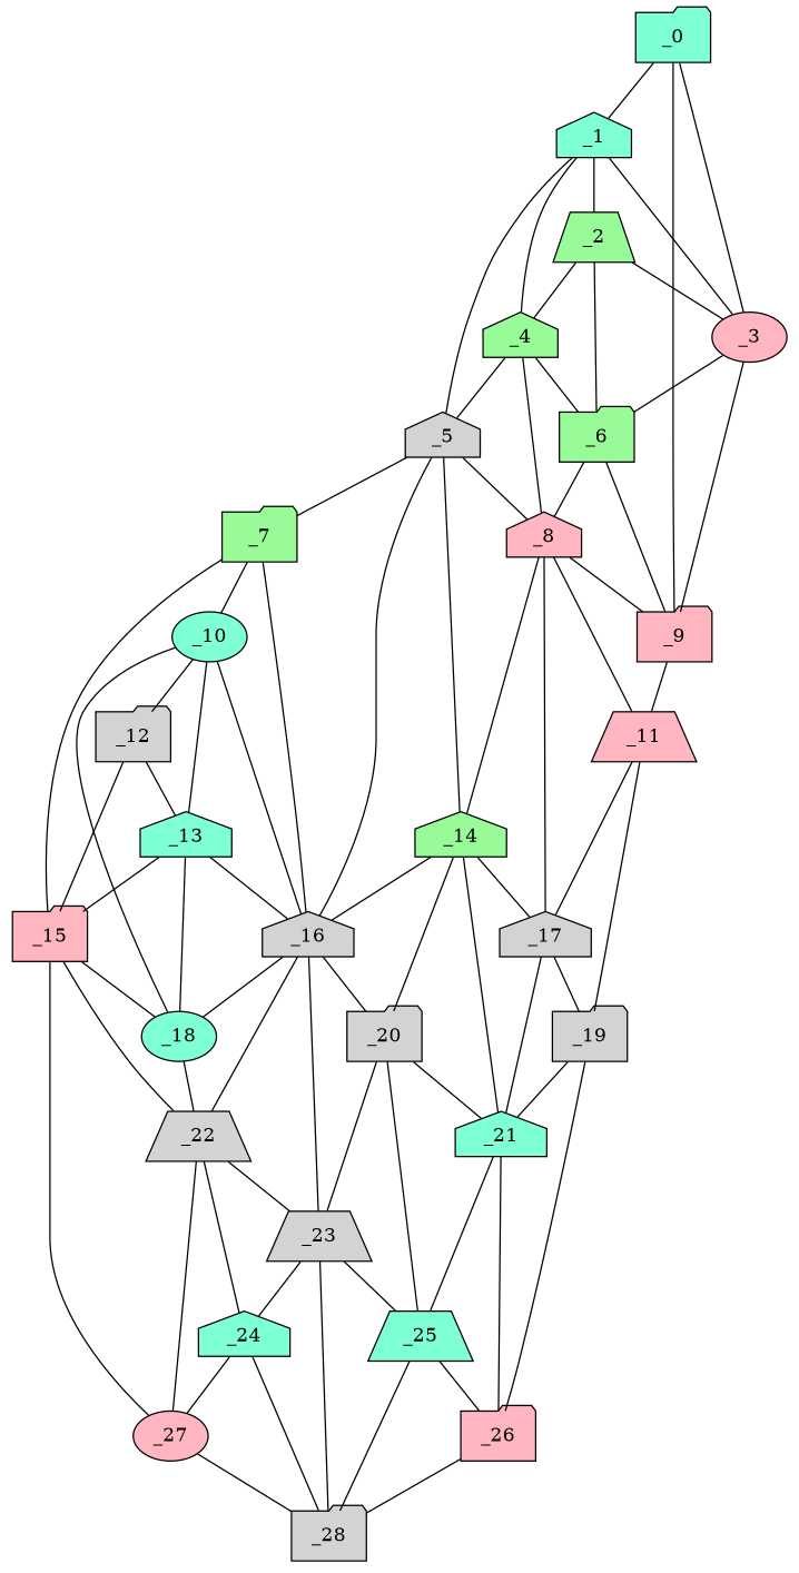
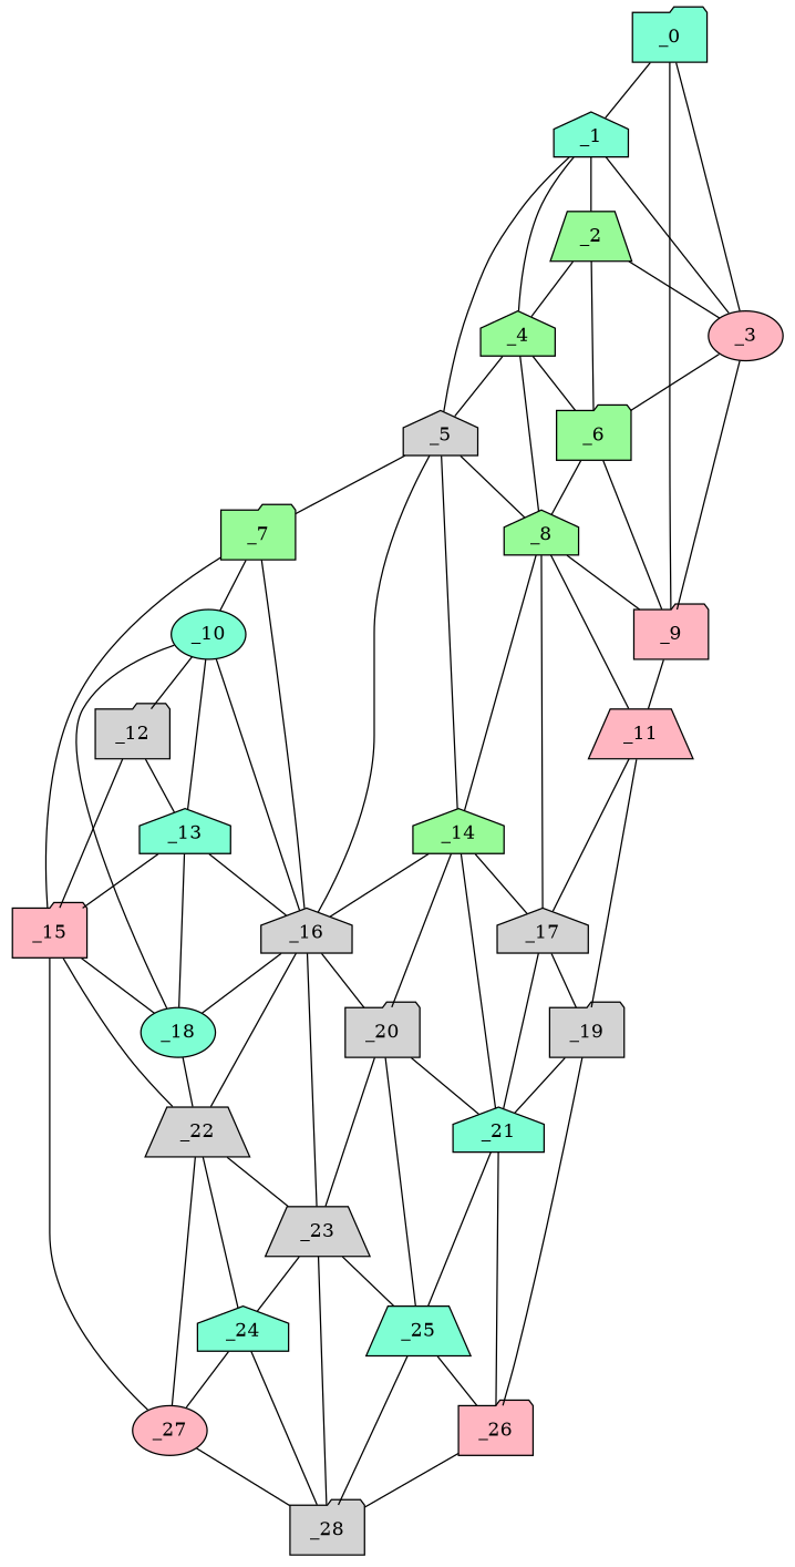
  graph {
    node [fillcolor=lightgrey shape=folder style=filled x=41 y=75]
    edge [valence=2]
    _0 [fillcolor=aquamarine x=6 y=86]
    _1 [fillcolor=aquamarine shape=house x=9 y=77]
    _3 [fillcolor=lightpink shape=ellipse x=31]
    _9 [fillcolor=lightpink x=54 y=101]
    _2 [fillcolor=palegreen shape=trapezium x=30 y=69]
    _4 [fillcolor=palegreen shape=house x=36 y=54]
    _5 [shape=house y=42]
    _6 [fillcolor=palegreen y=73]
    _11 [fillcolor=lightpink shape=trapezium x=63 y=98]
-   _8 [fillcolor=lightpink shape=house x=51 y=73]
+   _8 [fillcolor=palegreen shape=house x=51 y=73]
    _7 [fillcolor=palegreen x=48 y=35]
    _14 [fillcolor=palegreen shape=house x=74 y=61]
    _16 [shape=house x=76 y=49]
    _17 [shape=house x=76 y=83]
    _19 [x=80 y=92]
    _10 [fillcolor=aquamarine shape=ellipse x=58 y=32]
    _15 [fillcolor=lightpink x=75 y=25]
    _20 [x=81 y=59]
    _21 [fillcolor=aquamarine shape=house x=84]
    _18 [fillcolor=aquamarine shape=ellipse x=80 y=40]
    _22 [shape=trapezium x=88 y=42]
    _23 [shape=trapezium x=94 y=50]
    _12 [x=65 y=32]
    _13 [fillcolor=aquamarine shape=house x=72 y=38]
    _27 [fillcolor=lightpink shape=ellipse x=113 y=33]
    _25 [fillcolor=aquamarine shape=trapezium x=98 y=64]
    _26 [fillcolor=lightpink x=101 y=74]
    _24 [fillcolor=aquamarine shape=house x=95 y=46]
    _28 [x=114 y=51]
    _0 -- _1 [valence=1]
    _0 -- _3
    _0 -- _9 [valence=1]
    _1 -- _3
    _1 -- _2
    _1 -- _4
    _1 -- _5 [valence=1]
    _3 -- _9 [valence=1]
    _3 -- _6 [valence=1]
    _9 -- _11 [valence=1]
    _2 -- _3 [valence=1]
    _2 -- _4 [valence=1]
    _2 -- _6
    _4 -- _5 [valence=1]
    _4 -- _6 [valence=1]
    _4 -- _8
    _5 -- _8
    _5 -- _7 [valence=1]
    _5 -- _14
    _5 -- _16
    _6 -- _9
    _6 -- _8 [valence=1]
    _11 -- _17
    _11 -- _19 [valence=1]
    _8 -- _9
    _8 -- _11
    _8 -- _14
    _8 -- _17
    _7 -- _16
    _7 -- _10 [valence=1]
    _7 -- _15 [valence=1]
    _14 -- _16
    _14 -- _17
    _14 -- _20
    _14 -- _21
    _16 -- _20
    _16 -- _18
    _16 -- _22 [valence=1]
    _16 -- _23
    _17 -- _19
    _17 -- _21 [valence=1]
    _19 -- _21
    _19 -- _26 [valence=1]
    _10 -- _16
    _10 -- _18
    _10 -- _12
    _10 -- _13
    _15 -- _18
    _15 -- _22
    _15 -- _27 [valence=1]
    _20 -- _21
    _20 -- _23 [valence=1]
    _20 -- _25
    _21 -- _25
    _21 -- _26 [valence=1]
    _18 -- _22 [valence=1]
    _22 -- _23
    _22 -- _27
    _22 -- _24
    _23 -- _25
    _23 -- _24
    _23 -- _28 [valence=1]
    _12 -- _15 [valence=1]
    _12 -- _13
    _13 -- _16
    _13 -- _15
    _13 -- _18 [valence=1]
    _27 -- _28
    _25 -- _26 [valence=1]
    _25 -- _28
    _26 -- _28 [valence=1]
    _24 -- _27
    _24 -- _28
  }
